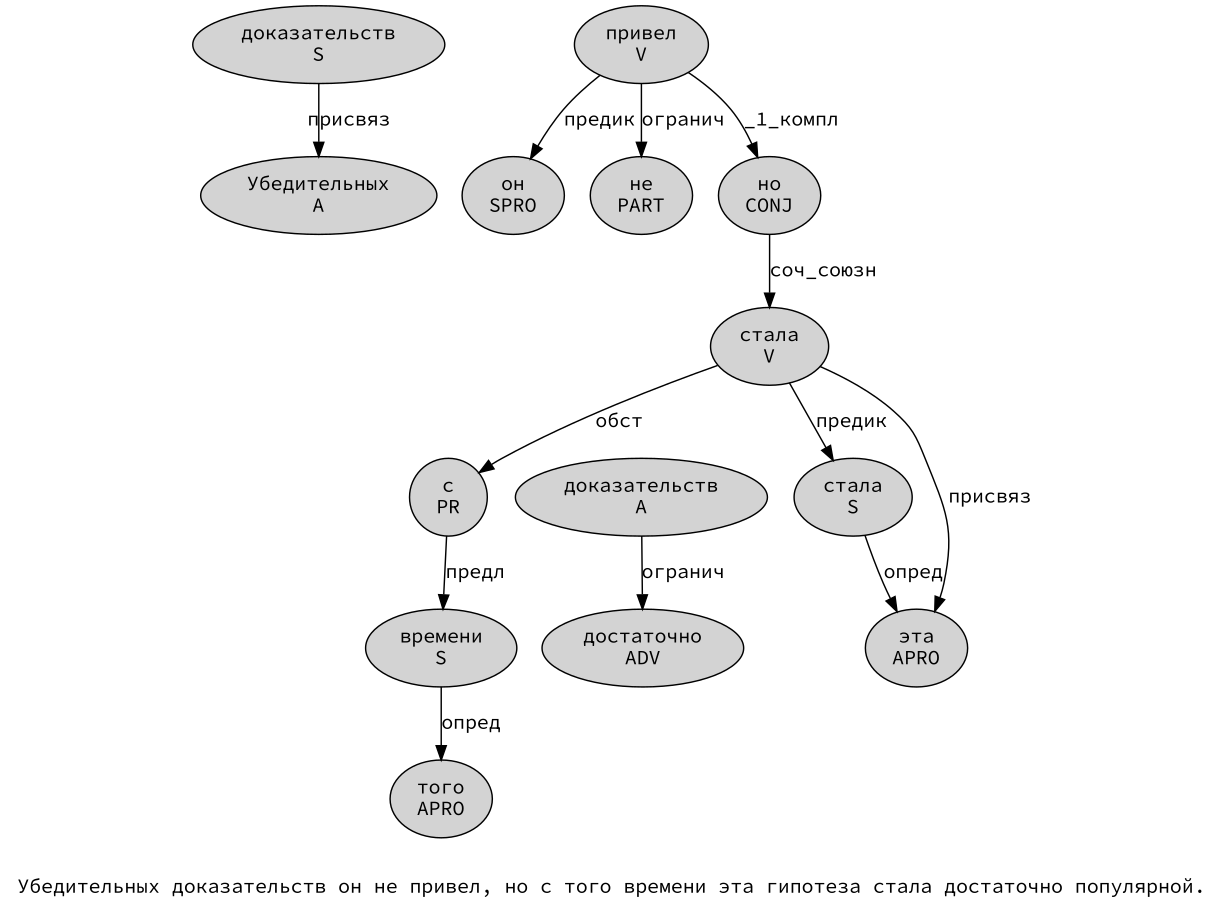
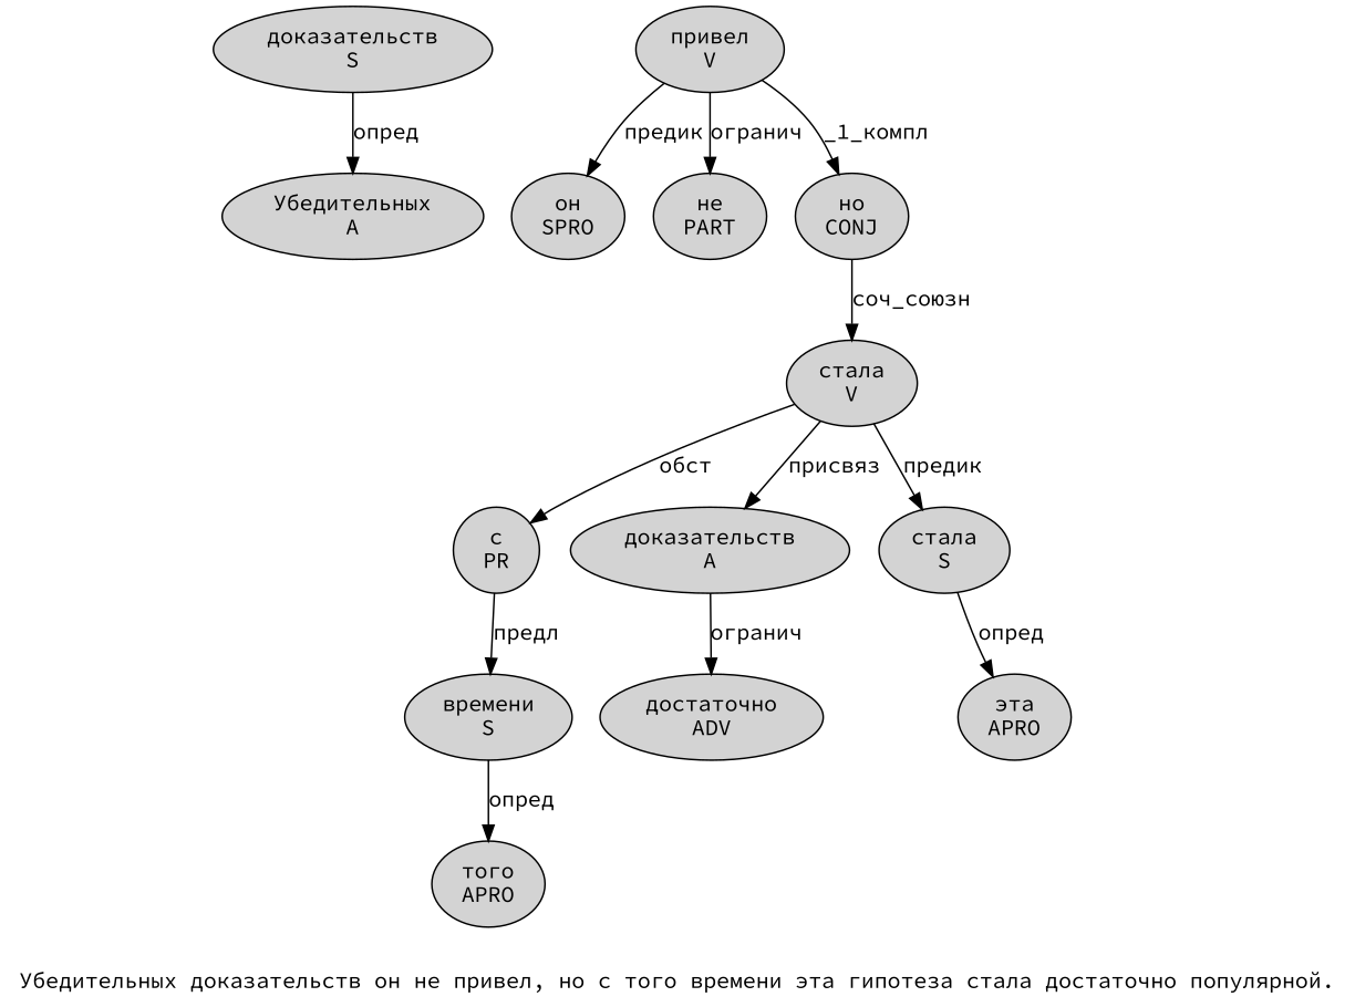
  digraph {
    fontname="Source Code Pro"
    label="Убедительных доказательств он не привел, но с того времени эта гипотеза стала достаточно популярной."
    node [fillcolor=lightgray fontname="Source Code Pro" penwidth=1 shape=ellipse style=filled]
    edge [fontname="Source Code Pro"]
    n1 [label="Убедительных\nA"]
    n2 [label="доказательств\nS"]
    n3 [label="он\nSPRO"]
    n4 [label="не\nPART"]
    n5 [label="привел\nV"]
    n6 [label="но\nCONJ"]
    n7 [label="стала\nV"]
    n8 [label="с\nPR"]
    n9 [label="стала\nS"]
    n10 [label="доказательств\nA"]
    n11 [label="времени\nS"]
    n12 [label="того\nAPRO"]
    n13 [label="эта\nAPRO"]
    n14 [label="достаточно\nADV"]
-   n2 -> n1 [label="присвяз"]
+   n2 -> n1 [label="опред"]
    n5 -> n3 [label="предик"]
    n5 -> n4 [label="огранич"]
    n5 -> n6 [label="_1_компл"]
    n6 -> n7 [label="соч_союзн"]
    n7 -> n8 [label="обст"]
    n7 -> n9 [label="предик"]
-   n7 -> n13 [label="присвяз"]
+   n7 -> n10 [label="присвяз"]
    n8 -> n11 [label="предл"]
    n9 -> n13 [label="опред"]
    n10 -> n14 [label="огранич"]
    n11 -> n12 [label="опред"]
  }
